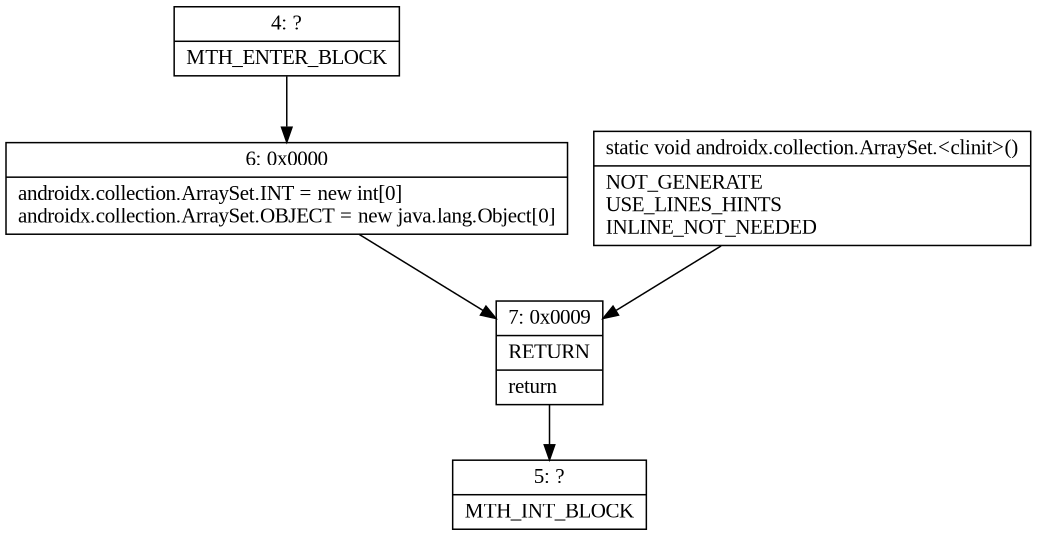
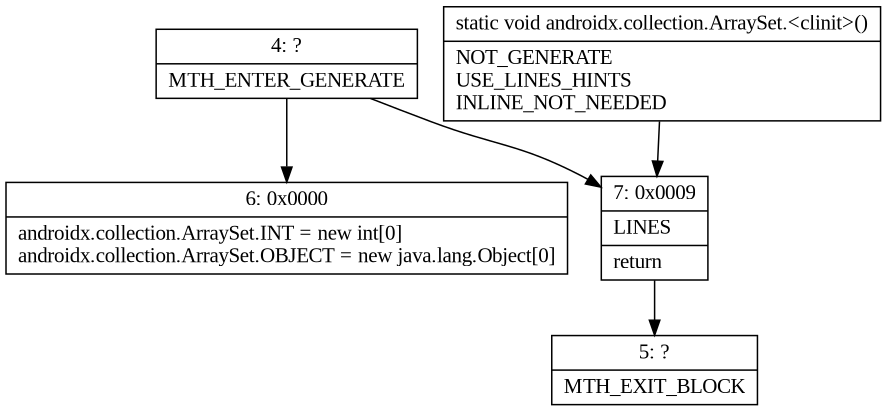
  digraph {
    fontname="Liberation Serif"
    node [fontname="Liberation Serif" shape=record]
    edge [fontname="Liberation Serif"]
-   n1 [label="{4\:\ ?|MTH_ENTER_BLOCK\l}"]
+   n1 [label="{4\:\ ?|MTH_ENTER_GENERATE\l}"]
    n2 [label="{6\:\ 0x0000|androidx.collection.ArraySet.INT = new int[0]\landroidx.collection.ArraySet.OBJECT = new java.lang.Object[0]\l}"]
-   n3 [label="{7\:\ 0x0009|RETURN\l|return\l}"]
-   n4 [label="{5\:\ ?|MTH_INT_BLOCK\l}"]
+   n3 [label="{7\:\ 0x0009|LINES\l|return\l}"]
+   n4 [label="{5\:\ ?|MTH_EXIT_BLOCK\l}"]
    n5 [label="{static void androidx.collection.ArraySet.\<clinit\>()  | NOT_GENERATE\lUSE_LINES_HINTS\lINLINE_NOT_NEEDED\l}"]
    n1 -> n2
-   n2 -> n3
+   n1 -> n3
    n3 -> n4
    n5 -> n3
  }
